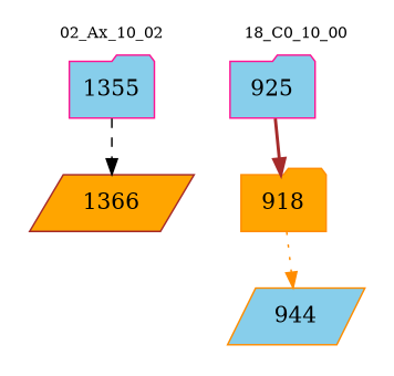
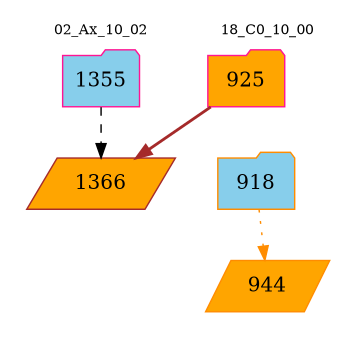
  digraph {
    node [color=deeppink fillcolor=orange shape=folder style=filled]
    n1 [fillcolor=skyblue label=1355]
    n2 [color=brown label=1366 shape=parallelogram]
-   n3 [fillcolor=skyblue label=925]
-   n4 [color=darkorange label=918]
-   n5 [color=darkorange fillcolor=skyblue label=944 shape=parallelogram]
+   n3 [label=925]
+   n4 [color=darkorange fillcolor=skyblue label=918]
+   n5 [color=darkorange label=944 shape=parallelogram]
    subgraph cluster_1 {
      color=white
      fontsize=10
      label="02_Ax_10_02"
      n1
      n2
    }
    subgraph cluster_2 {
      color=white
      fontsize=10
      label="18_C0_10_00"
      n3
      n4
      n5
    }
    n1 -> n2 [color=black style=dashed]
-   n3 -> n4 [color=brown style=bold]
+   n3 -> n2 [color=brown style=bold]
    n4 -> n5 [color=darkorange style=dotted]
  }
